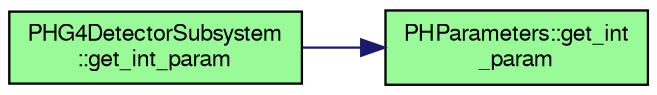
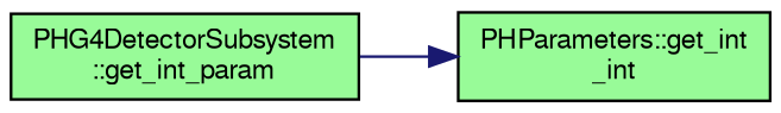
  digraph {
    rankdir=LR
    node [color=black fillcolor=palegreen fontname=FreeSans fontsize=10 shape=record style=filled]
    n1 [fontcolor=black height=0.2 label="PHG4DetectorSubsystem\l::get_int_param" width=0.4]
-   n2 [height=0.2 label="PHParameters::get_int\l_param" width=0.4]
+   n2 [height=0.2 label="PHParameters::get_int\l_int" width=0.4]
    n1 -> n2 [color=midnightblue fontname=FreeSans fontsize=10 labelfontname=FreeSans labelfontsize=10 style=solid]
  }
